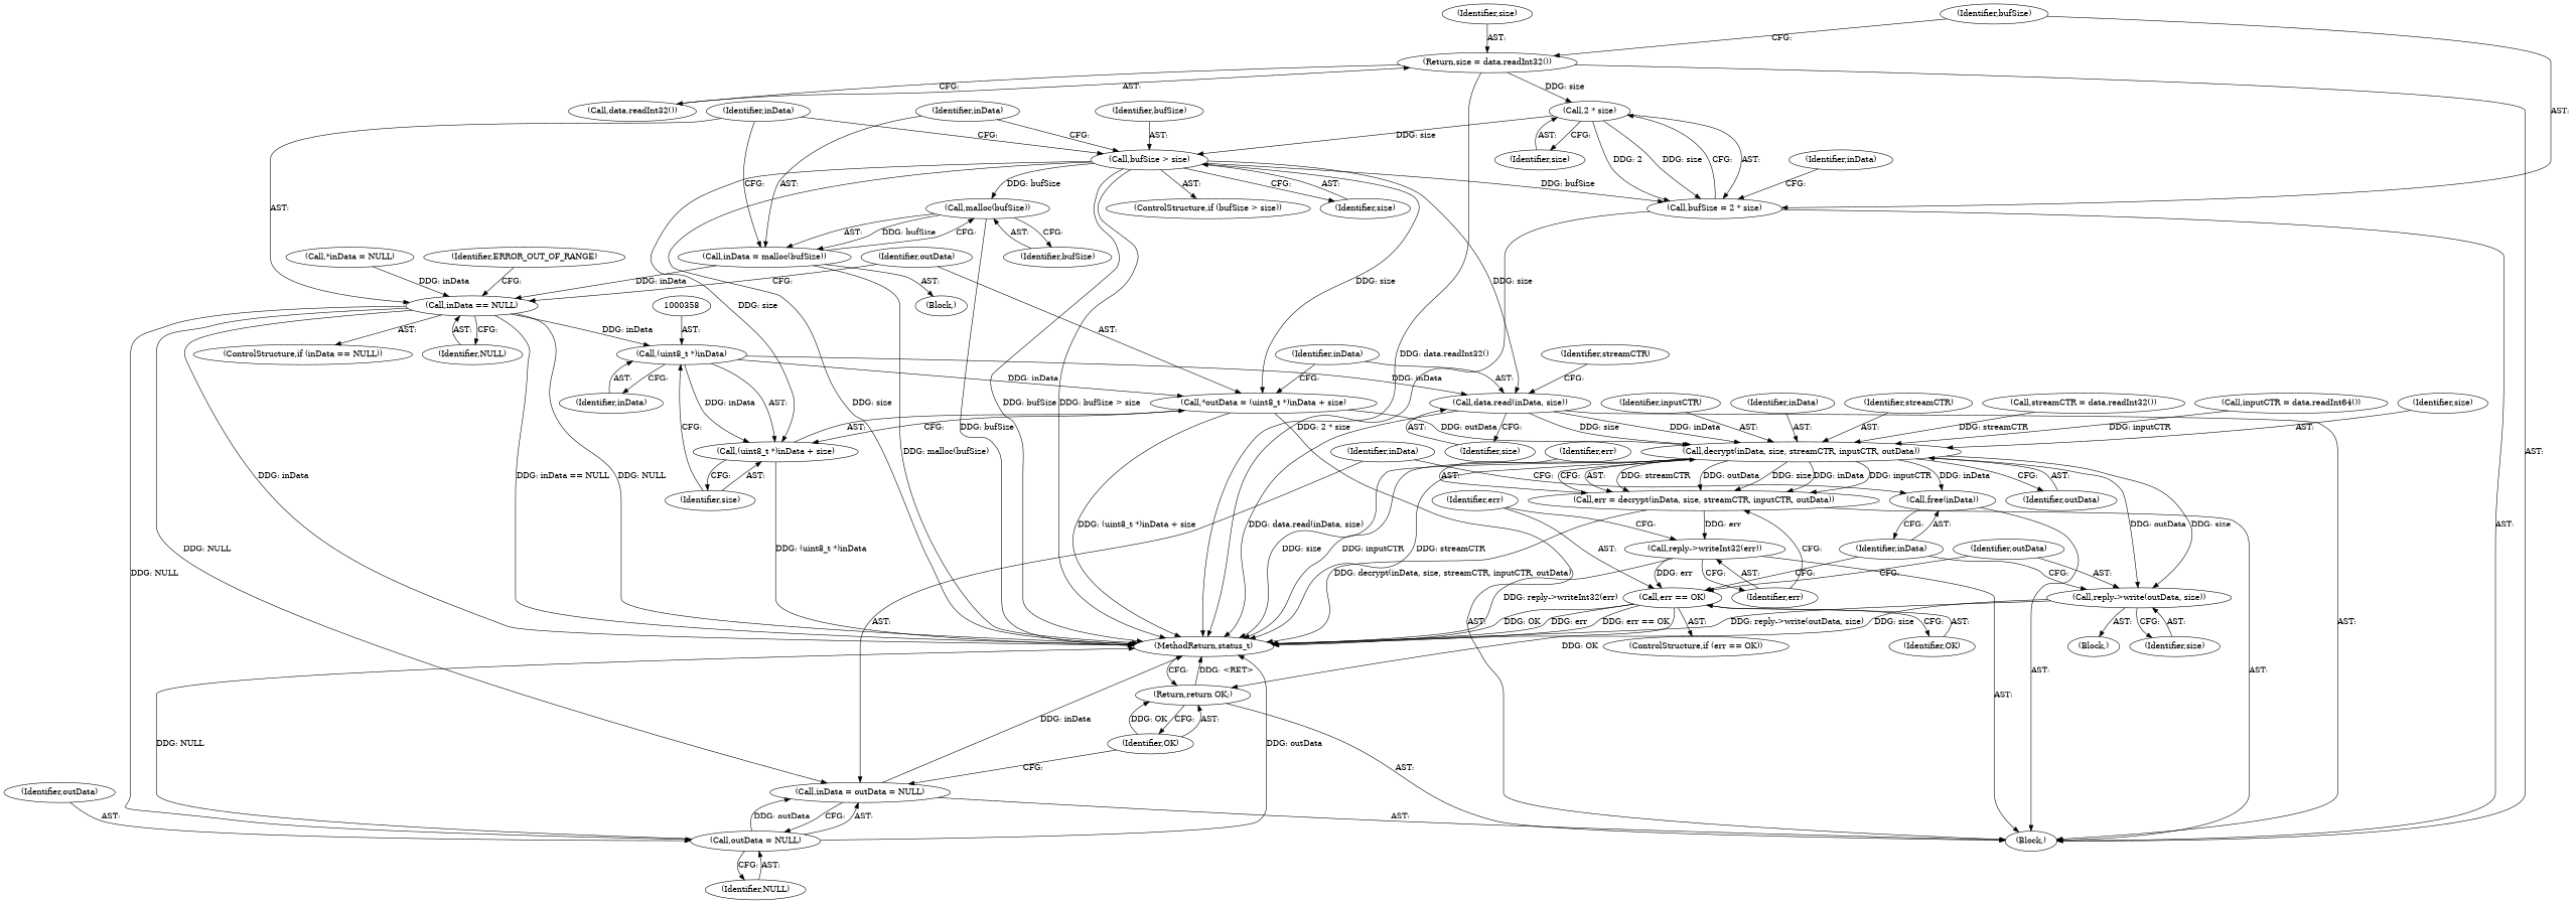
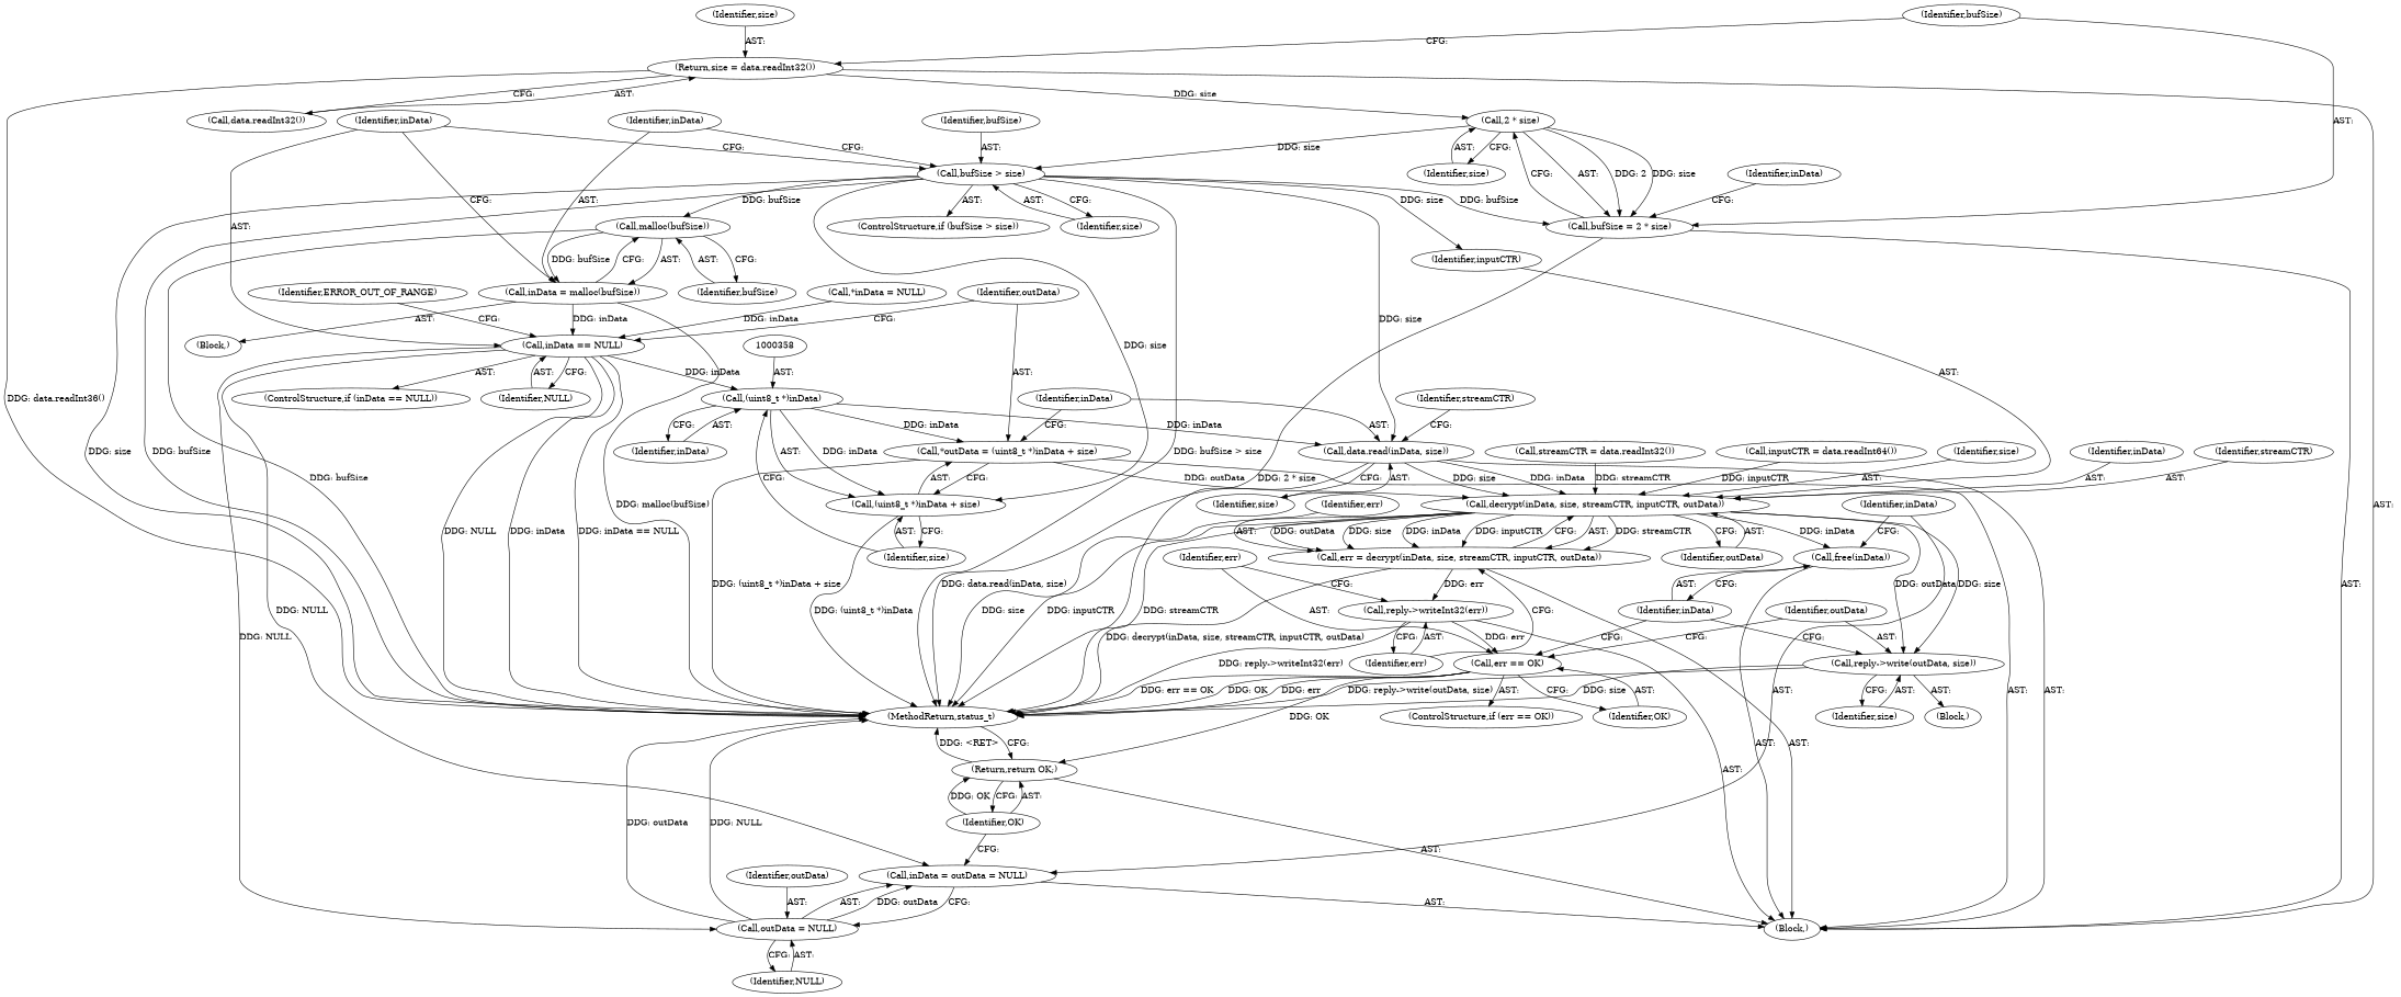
  digraph {
    n1 [label="(Return,size = data.readInt32())"]
    n2 [label="(Call,2 * size)"]
    n3 [label="(Call,data.readInt32())"]
    n4 [label="(MethodReturn,status_t)"]
    n5 [label="(Block,)"]
    n6 [label="(Call,bufSize = 2 * size)"]
    n7 [label="(Call,bufSize > size)"]
    n8 [label="(Identifier,size)"]
    n9 [label="(Return,return OK;)"]
    n10 [label="(Call,malloc(bufSize))"]
    n11 [label="(Call,*outData = (uint8_t *)inData + size)"]
    n12 [label="(Call,(uint8_t *)inData + size)"]
    n13 [label="(Call,data.read(inData, size))"]
    n14 [label="(ControlStructure,if (bufSize > size))"]
    n15 [label="(Identifier,size)"]
    n16 [label="(Call,inData = malloc(bufSize))"]
    n17 [label="(Identifier,bufSize)"]
    n18 [label="(Call,decrypt(inData, size, streamCTR, inputCTR, outData))"]
    n19 [label="(Identifier,size)"]
    n20 [label="(Identifier,size)"]
    n21 [label="(Call,inData == NULL)"]
    n22 [label="(Block,)"]
    n23 [label="(Call,(uint8_t *)inData)"]
    n24 [label="(Call,inData = outData = NULL)"]
    n25 [label="(Call,outData = NULL)"]
    n26 [label="(Identifier,NULL)"]
    n27 [label="(ControlStructure,if (inData == NULL))"]
    n28 [label="(Identifier,inData)"]
    n29 [label="(Identifier,NULL)"]
    n30 [label="(Call,err = decrypt(inData, size, streamCTR, inputCTR, outData))"]
    n31 [label="(Call,reply->write(outData, size))"]
    n32 [label="(Call,free(inData))"]
    n33 [label="(Identifier,outData)"]
    n34 [label="(Call,reply->writeInt32(err))"]
    n35 [label="(Block,)"]
    n36 [label="(Identifier,size)"]
    n37 [label="(Identifier,inData)"]
    n38 [label="(Call,err == OK)"]
    n39 [label="(Identifier,err)"]
    n40 [label="(ControlStructure,if (err == OK))"]
    n41 [label="(Identifier,OK)"]
    n42 [label="(Identifier,OK)"]
    n43 [label="(Identifier,inData)"]
    n44 [label="(Call,inputCTR = data.readInt64())"]
    n45 [label="(Identifier,size)"]
    n46 [label="(Identifier,outData)"]
    n47 [label="(Identifier,inData)"]
    n48 [label="(Identifier,err)"]
    n49 [label="(Call,*inData = NULL)"]
    n50 [label="(Identifier,err)"]
    n51 [label="(Identifier,inputCTR)"]
    n52 [label="(Identifier,inData)"]
    n53 [label="(Identifier,size)"]
    n54 [label="(Identifier,inData)"]
    n55 [label="(Identifier,inData)"]
    n56 [label="(Identifier,ERROR_OUT_OF_RANGE)"]
    n57 [label="(Identifier,streamCTR)"]
    n58 [label="(Identifier,outData)"]
    n59 [label="(Call,streamCTR = data.readInt32())"]
    n60 [label="(Identifier,inData)"]
    n61 [label="(Identifier,streamCTR)"]
    n62 [label="(Identifier,bufSize)"]
    n63 [label="(Identifier,bufSize)"]
    n64 [label="(Identifier,outData)"]
    1000358
    n1 -> n2 [label="DDG: size"]
    n1 -> n3 [label="CFG: "]
-   n1 -> n4 [label="DDG: data.readInt32()"]
+   n1 -> n4 [label="DDG: data.readInt36()"]
    n1 -> n5 [label="AST: "]
    n2 -> n6 [label="AST: "]
    n2 -> n6 [label="DDG: 2"]
    n2 -> n6 [label="DDG: size"]
    n2 -> n7 [label="DDG: size"]
    n2 -> n8 [label="CFG: "]
    n3 -> n1 [label="AST: "]
    n4 -> n9 [label="CFG: "]
    n6 -> n2 [label="CFG: "]
    n6 -> n4 [label="DDG: 2 * size"]
    n6 -> n5 [label="AST: "]
    n7 -> n4 [label="DDG: bufSize > size"]
    n7 -> n4 [label="DDG: size"]
    n7 -> n4 [label="DDG: bufSize"]
    n7 -> n6 [label="DDG: bufSize"]
    n7 -> n10 [label="DDG: bufSize"]
-   n7 -> n11 [label="DDG: size"]
+   n7 -> n51 [label="DDG: size"]
    n7 -> n12 [label="DDG: size"]
    n7 -> n13 [label="DDG: size"]
    n7 -> n14 [label="AST: "]
    n7 -> n15 [label="CFG: "]
    n8 -> n2 [label="AST: "]
    n9 -> n4 [label="DDG: <RET>"]
    n9 -> n5 [label="AST: "]
    n9 -> n42 [label="CFG: "]
    n10 -> n4 [label="DDG: bufSize"]
    n10 -> n16 [label="AST: "]
    n10 -> n16 [label="DDG: bufSize"]
    n10 -> n17 [label="CFG: "]
    n11 -> n4 [label="DDG: (uint8_t *)inData + size"]
    n11 -> n5 [label="AST: "]
    n11 -> n12 [label="CFG: "]
    n11 -> n18 [label="DDG: outData"]
    n12 -> n4 [label="DDG: (uint8_t *)inData"]
    n12 -> n11 [label="AST: "]
    n12 -> n19 [label="CFG: "]
    n13 -> n4 [label="DDG: data.read(inData, size)"]
    n13 -> n5 [label="AST: "]
    n13 -> n18 [label="DDG: inData"]
    n13 -> n18 [label="DDG: size"]
    n13 -> n20 [label="CFG: "]
    n15 -> n7 [label="AST: "]
    n16 -> n4 [label="DDG: malloc(bufSize)"]
    n16 -> n10 [label="CFG: "]
    n16 -> n21 [label="DDG: inData"]
    n16 -> n22 [label="AST: "]
    n17 -> n10 [label="AST: "]
    n18 -> n4 [label="DDG: size"]
    n18 -> n4 [label="DDG: inputCTR"]
    n18 -> n4 [label="DDG: streamCTR"]
    n18 -> n30 [label="AST: "]
    n18 -> n30 [label="DDG: streamCTR"]
    n18 -> n30 [label="DDG: outData"]
    n18 -> n30 [label="DDG: size"]
    n18 -> n30 [label="DDG: inData"]
    n18 -> n30 [label="DDG: inputCTR"]
    n18 -> n31 [label="DDG: outData"]
    n18 -> n31 [label="DDG: size"]
    n18 -> n32 [label="DDG: inData"]
    n18 -> n33 [label="CFG: "]
    n19 -> n12 [label="AST: "]
    n19 -> n23 [label="CFG: "]
    n20 -> n13 [label="AST: "]
    n21 -> n4 [label="DDG: NULL"]
    n21 -> n4 [label="DDG: inData"]
    n21 -> n4 [label="DDG: inData == NULL"]
    n21 -> n23 [label="DDG: inData"]
    n21 -> n24 [label="DDG: NULL"]
    n21 -> n25 [label="DDG: NULL"]
    n21 -> n26 [label="CFG: "]
    n21 -> n27 [label="AST: "]
    n23 -> n11 [label="DDG: inData"]
    n23 -> n12 [label="AST: "]
    n23 -> n12 [label="DDG: inData"]
    n23 -> n13 [label="DDG: inData"]
    n23 -> n28 [label="CFG: "]
-   n24 -> n4 [label="DDG: inData"]
    n24 -> n5 [label="AST: "]
    n24 -> n25 [label="CFG: "]
    n25 -> n4 [label="DDG: outData"]
    n25 -> n4 [label="DDG: NULL"]
    n25 -> n24 [label="AST: "]
    n25 -> n24 [label="DDG: outData"]
    n25 -> n29 [label="CFG: "]
    n26 -> n21 [label="AST: "]
    n28 -> n23 [label="AST: "]
    n29 -> n25 [label="AST: "]
    n30 -> n4 [label="DDG: decrypt(inData, size, streamCTR, inputCTR, outData)"]
    n30 -> n5 [label="AST: "]
    n30 -> n18 [label="CFG: "]
    n30 -> n34 [label="DDG: err"]
    n31 -> n4 [label="DDG: reply->write(outData, size)"]
    n31 -> n4 [label="DDG: size"]
    n31 -> n35 [label="AST: "]
    n31 -> n36 [label="CFG: "]
    n32 -> n5 [label="AST: "]
    n32 -> n37 [label="CFG: "]
    n33 -> n18 [label="AST: "]
    n34 -> n4 [label="DDG: reply->writeInt32(err)"]
    n34 -> n5 [label="AST: "]
    n34 -> n38 [label="DDG: err"]
    n34 -> n39 [label="CFG: "]
    n36 -> n31 [label="AST: "]
    n37 -> n31 [label="CFG: "]
    n37 -> n32 [label="AST: "]
    n37 -> n38 [label="CFG: "]
    n38 -> n4 [label="DDG: err == OK"]
    n38 -> n4 [label="DDG: OK"]
    n38 -> n4 [label="DDG: err"]
    n38 -> n9 [label="DDG: OK"]
    n38 -> n40 [label="AST: "]
    n38 -> n41 [label="CFG: "]
    n39 -> n30 [label="CFG: "]
    n39 -> n34 [label="AST: "]
    n41 -> n38 [label="AST: "]
    n42 -> n9 [label="AST: "]
    n42 -> n9 [label="DDG: OK"]
    n42 -> n24 [label="CFG: "]
    n43 -> n7 [label="CFG: "]
    n43 -> n16 [label="CFG: "]
    n43 -> n21 [label="AST: "]
    n44 -> n18 [label="DDG: inputCTR"]
    n45 -> n18 [label="AST: "]
    n46 -> n25 [label="AST: "]
    n47 -> n24 [label="AST: "]
    n47 -> n32 [label="CFG: "]
    n48 -> n34 [label="CFG: "]
    n48 -> n38 [label="AST: "]
    n49 -> n21 [label="DDG: inData"]
    n50 -> n30 [label="AST: "]
    n51 -> n18 [label="AST: "]
    n52 -> n7 [label="CFG: "]
    n52 -> n16 [label="AST: "]
    n53 -> n1 [label="AST: "]
    n54 -> n18 [label="AST: "]
    n55 -> n6 [label="CFG: "]
    n56 -> n21 [label="CFG: "]
    n57 -> n18 [label="AST: "]
    n58 -> n11 [label="AST: "]
    n58 -> n21 [label="CFG: "]
    n59 -> n18 [label="DDG: streamCTR"]
    n60 -> n11 [label="CFG: "]
    n60 -> n13 [label="AST: "]
    n61 -> n13 [label="CFG: "]
    n62 -> n1 [label="CFG: "]
    n62 -> n6 [label="AST: "]
    n63 -> n7 [label="AST: "]
    n64 -> n31 [label="AST: "]
    n64 -> n38 [label="CFG: "]
    1000358 -> n23 [label="AST: "]
  }
